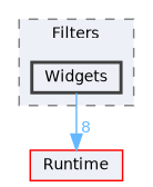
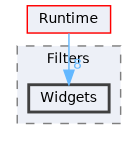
  digraph {
    compound=true
    node [fillcolor="#edf0f7" fontname=Helvetica fontsize=10 shape=box]
    n1 [color=grey25 height=0.2 label=Widgets style="filled,bold" width=0.4]
    n2 [color=red height=0.2 label=Runtime style=filled width=0.4]
    subgraph cluster_1 {
      bgcolor="#edf0f7"
      fontname=Helvetica
      fontsize=10
      label=Filters
      pencolor=grey50
      style="filled,dashed"
      n1
    }
-   n1 -> n2 [color=steelblue1 fontcolor=steelblue1 fontname=Helvetica fontsize=10 headlabel=8 labeldistance=1.5 labelfontname=Helvetica labelfontsize=10]
+   n2 -> n1 [color=steelblue1 fontcolor=steelblue1 fontname=Helvetica fontsize=10 headlabel=8 labeldistance=1.5 labelfontname=Helvetica labelfontsize=10]
  }
